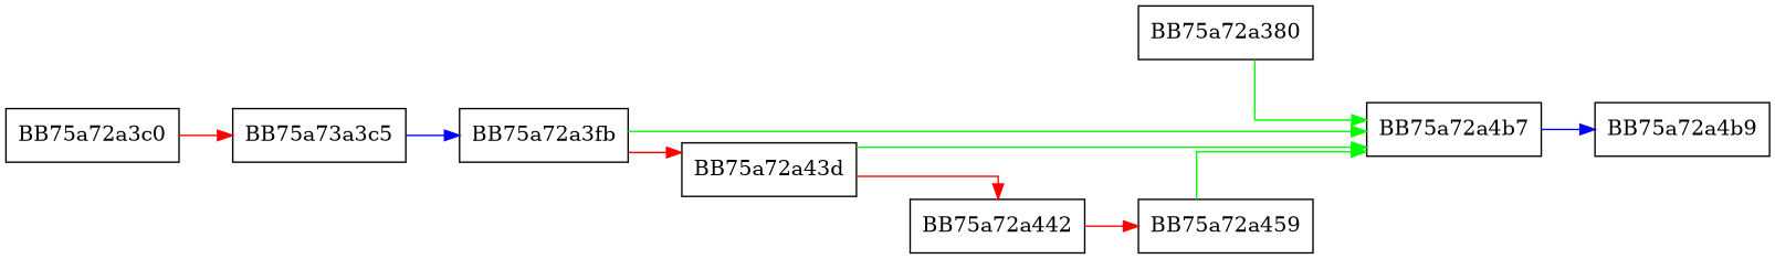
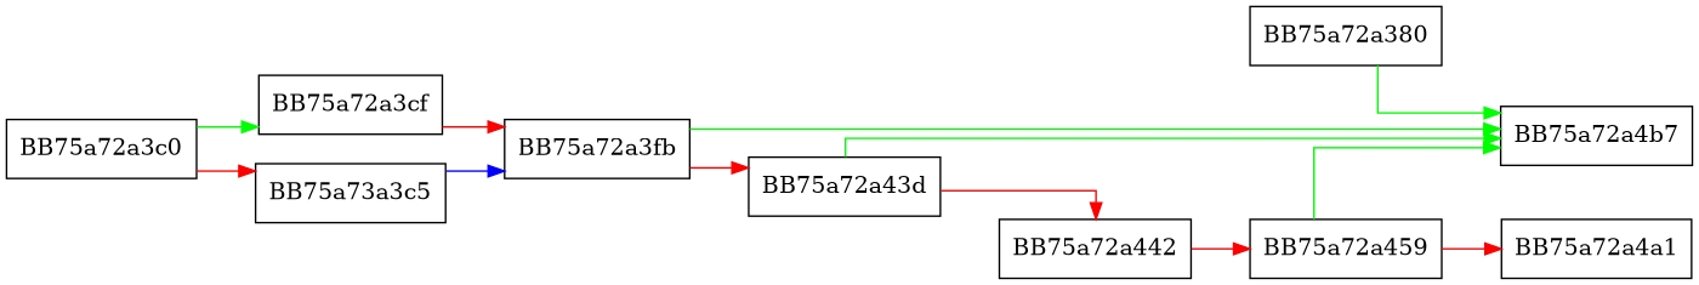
  digraph {
    rankdir=LR
    splines=ortho
    node [shape=box]
    edge [color=red]
    BB75a72a380
    BB75a72a4b7
-   BB75a72a4b9
    BB75a72a3c0
+   BB75a72a3cf
    n6 [label=BB75a73a3c5]
    BB75a72a3fb
    BB75a72a43d
    BB75a72a442
    n10 [label=BB75a72a459]
+   BB75a72a4a1
    BB75a72a380 -> BB75a72a4b7 [color=green]
-   BB75a72a4b7 -> BB75a72a4b9 [color=blue]
+   BB75a72a3c0 -> BB75a72a3cf [color=green]
    BB75a72a3c0 -> n6
+   BB75a72a3cf -> BB75a72a3fb
    n6 -> BB75a72a3fb [color=blue]
    BB75a72a3fb -> BB75a72a4b7 [color=green]
    BB75a72a3fb -> BB75a72a43d
    BB75a72a43d -> BB75a72a4b7 [color=green]
    BB75a72a43d -> BB75a72a442
    BB75a72a442 -> n10
    n10 -> BB75a72a4b7 [color=green]
+   n10 -> BB75a72a4a1
  }
